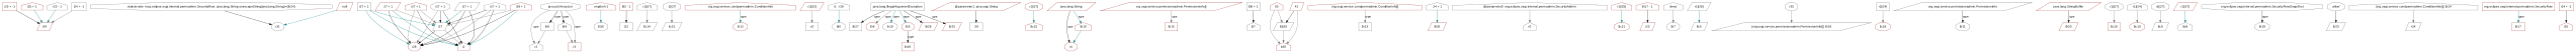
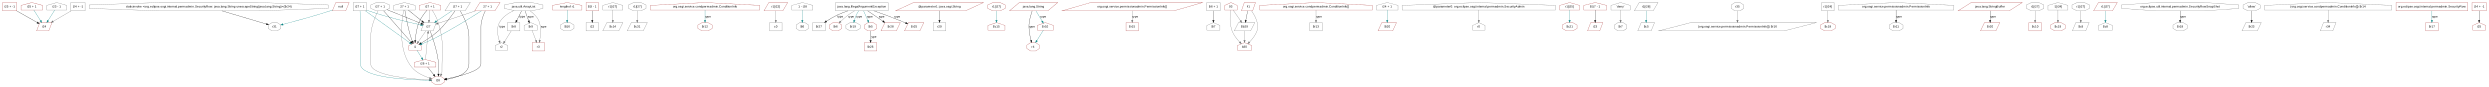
  digraph {
    fontname="Liberation Sans"
    node [color=gray40 fontname="Liberation Sans" shape=house]
    edge [color=gray40 fontname="Liberation Sans"]
    n1 [color=brown label="i25 + -1" shape=box]
    n2 [color=brown label=i24 shape=parallelogram]
    n3 [label="staticinvoke <org.eclipse.osgi.internal.permadmin.SecurityRow: java.lang.String unescapeString(java.lang.String)>($r24)" shape=octagon]
    n4 [label=r31 shape=octagon]
    n5 [label="i27 + 1" shape=box]
    n6 [label=i27 shape=parallelogram]
    n7 [color=brown label=i28 shape=octagon]
    n8 [color=brown label=i1]
    n9 [label="i27 + 1" shape=octagon]
    n10 [label="java.util.ArrayList" shape=octagon]
    n11 [label="$r8" shape=box]
    n12 [label="$r9"]
    n13 [label=r2]
    n14 [color=brown label=r3 shape=box]
    n15 [color=brown label="lengthof r1"]
    n16 [label="$i16" shape=octagon]
    n17 [color=brown label="$i3 - 1" shape=box]
    n18 [label=i22 shape=box]
    n19 [label="i27 + 1"]
    n20 [label="i27 + 1" shape=parallelogram]
    n21 [label="r1[i27]"]
    n22 [label="$c14" shape=parallelogram]
    n23 [color=brown label="i27 + 1" shape=parallelogram]
    n24 [label="r1[i27]" shape=octagon]
    n25 [label="$c31" shape=parallelogram]
    n26 [color=brown label="org.osgi.service.condpermadmin.ConditionInfo"]
    n27 [color=brown label="$r12" shape=octagon]
    n28 [color=brown label="i27 + 1"]
    n29 [color=brown label="r1[i22]" shape=parallelogram]
    n30 [label=c0 shape=box]
    n31 [color=brown label=null shape=parallelogram]
    n32 [label="i1 - i28"]
    n33 [label="$i6" shape=octagon]
    n34 [label="java.lang.IllegalArgumentException" shape=box]
    n35 [label="$r27" shape=box]
    n36 [color=brown label="$r6" shape=octagon]
    n37 [label="$r19" shape=octagon]
    n38 [color=brown label="$r5" shape=octagon]
    n39 [color=brown label="$r28" shape=parallelogram]
    n40 [color=brown label="$r25" shape=parallelogram]
    n41 [color=brown label="$r26" shape=box]
    n42 [color=brown label="@parameter1: java.osgi.String" shape=parallelogram]
    n43 [label=r29 shape=box]
    n44 [color=brown label="i25 + 1"]
    n45 [color=brown label="i26 + 1"]
    n46 [color=brown label="r1[i27]" shape=octagon]
    n47 [color=brown label="$c15"]
    n48 [color=brown label="java.lang.String" shape=parallelogram]
    n49 [color=brown label=r4 shape=octagon]
    n50 [color=brown label="$r10"]
    n51 [color=brown label="org.osgi.service.permissionadmin.PermissionInfo[]" shape=parallelogram]
    n52 [color=brown label="$r15" shape=box]
    n53 [label="$i6 + 1" shape=box]
    n54 [label="$i7"]
    n55 [color=brown label=93]
    n56 [color=brown label=b30]
    n57 [label="$b29" shape=parallelogram]
    n58 [color=brown label="org.osgi.service.condpermadmin.ConditionInfo[]"]
    n59 [label="$r13" shape=box]
    n60 [label="i24 + 1"]
    n61 [color=brown label="$i20" shape=parallelogram]
    n62 [label="@parameter0: org.eclipse.osgi.internal.permadmin.SecurityAdmin"]
    n63 [label=r0]
    n64 [color=brown label="r1[i25]"]
    n65 [color=brown label="$c21" shape=octagon]
    n66 [color=brown label="$i17 - 1"]
    n67 [color=brown label=i23 shape=parallelogram]
    n68 [color=brown label=41 shape=parallelogram]
    n69 [label="i23 - 1"]
    n70 [label="'deny'"]
    n71 [label="$r7" shape=octagon]
    n72 [label="r1[i28]" shape=parallelogram]
    n73 [label="$c5" shape=parallelogram]
    n74 [label="(org.osgi.service.permissionadmin.PermissionInfo[]) $r16" shape=parallelogram]
    n75 [label=r35 shape=octagon]
    n76 [label="r1[i24]" shape=box]
    n77 [color=brown label="$c18" shape=octagon]
-   n78 [label="org.osgi.service.permissionadmin.PermissionInfo" shape=parallelogram]
+   n78 [label="org.osgi.service.permissionadmin.PermissionInfo"]
    n79 [label="$r11" shape=octagon]
    n80 [color=brown label="java.lang.StringBuffer" shape=parallelogram]
    n81 [color=brown label="$r20" shape=parallelogram]
    n82 [label="r1[i27]" shape=octagon]
    n83 [color=brown label="$c10" shape=box]
    n84 [label="r1[i24]"]
    n85 [color=brown label="$c19" shape=octagon]
    n86 [label="r1[i27]" shape=octagon]
    n87 [label="$c9" shape=parallelogram]
    n88 [color=brown label="r1[i27]" shape=parallelogram]
    n89 [label="$c8"]
-   n90 [label="org.eclipse.osgi.internal.permadmin.SecurityRowSnapShot" shape=octagon]
+   n90 [label="org.eclipse.util.internal.permadmin.SecurityRowSnapShot" shape=octagon]
    n91 [label="$r18" shape=octagon]
    n92 [label="'allow'" shape=octagon]
    n93 [label="$r23" shape=parallelogram]
    n94 [label="i24 + -1" shape=box]
    n95 [label="(org.osgi.service.condpermadmin.ConditionInfo[]) $r14"]
    n96 [label=r34 shape=parallelogram]
    n97 [color=brown label="org.eclipse.osgi.internal.permadmin.SecurityRow" shape=box]
    n98 [color=brown label="$r17" shape=box]
    n99 [color=brown label="i24 + -1" shape=box]
    n100 [color=brown label=i25]
    n1 -> n2 [color=black]
    n3 -> n4 [color=black]
    n5 -> n6 [color=teal]
    n5 -> n7 [color=teal]
    n5 -> n8 [color=teal]
    n6 -> n7 [color=black]
    n6 -> n8
    n9 -> n6 [color=black]
    n9 -> n7
    n9 -> n8 [color=black]
    n10 -> n11 [color=black label=type]
    n10 -> n12 [color=black label=type]
    n10 -> n13 [label=type]
    n10 -> n14 [label=type]
    n11 -> n13
    n12 -> n14
    n15 -> n16 [color=teal]
    n17 -> n18 [color=black]
    n19 -> n6 [color=black]
    n19 -> n7
    n19 -> n8 [color=black]
    n20 -> n6 [color=teal]
    n20 -> n7 [color=black]
    n20 -> n8 [color=black]
    n21 -> n22
    n23 -> n6
    n23 -> n7 [color=black]
    n23 -> n8 [color=teal]
    n24 -> n25
    n26 -> n27 [color=teal label=type]
    n28 -> n6
    n28 -> n7
    n28 -> n8 [color=black]
    n29 -> n30
    n31 -> n4 [color=teal]
    n32 -> n33 [color=teal]
    n34 -> n35 [color=black label=type]
    n34 -> n36 [label=type]
    n34 -> n37 [color=teal label=type]
    n34 -> n38 [color=teal label=type]
    n34 -> n39 [color=black label=type]
    n34 -> n40 [color=black label=type]
    n38 -> n41 [color=black label=type]
    n42 -> n43 [color=black]
    n44 -> n2 [color=teal]
    n45 -> n6
    n45 -> n7 [color=black]
-   n45 -> n8 [color=teal]
+   n8 -> n45 [color=teal]
    n46 -> n47 [color=teal]
    n48 -> n49 [color=black label=type]
    n48 -> n50 [color=teal label=type]
    n50 -> n49 [color=teal]
    n51 -> n52 [label=type]
    n53 -> n54 [color=black]
    n55 -> n56
    n55 -> n57
    n57 -> n56
    n58 -> n59 [label=type]
    n60 -> n61 [color=teal]
    n62 -> n63
    n64 -> n65 [color=teal]
    n66 -> n67 [color=black]
    n68 -> n56
    n68 -> n57 [color=black]
    n69 -> n2 [color=teal]
    n70 -> n71
    n72 -> n73 [color=teal]
    n75 -> n74
    n76 -> n77
    n78 -> n79 [color=black label=type]
    n80 -> n81 [color=black label=type]
    n82 -> n83
    n84 -> n85
    n86 -> n87
    n88 -> n89 [color=teal]
    n90 -> n91 [color=black label=type]
    n92 -> n93 [color=black]
    n94 -> n2
    n95 -> n96
    n97 -> n98 [color=teal label=type]
    n99 -> n100 [color=black]
  }
